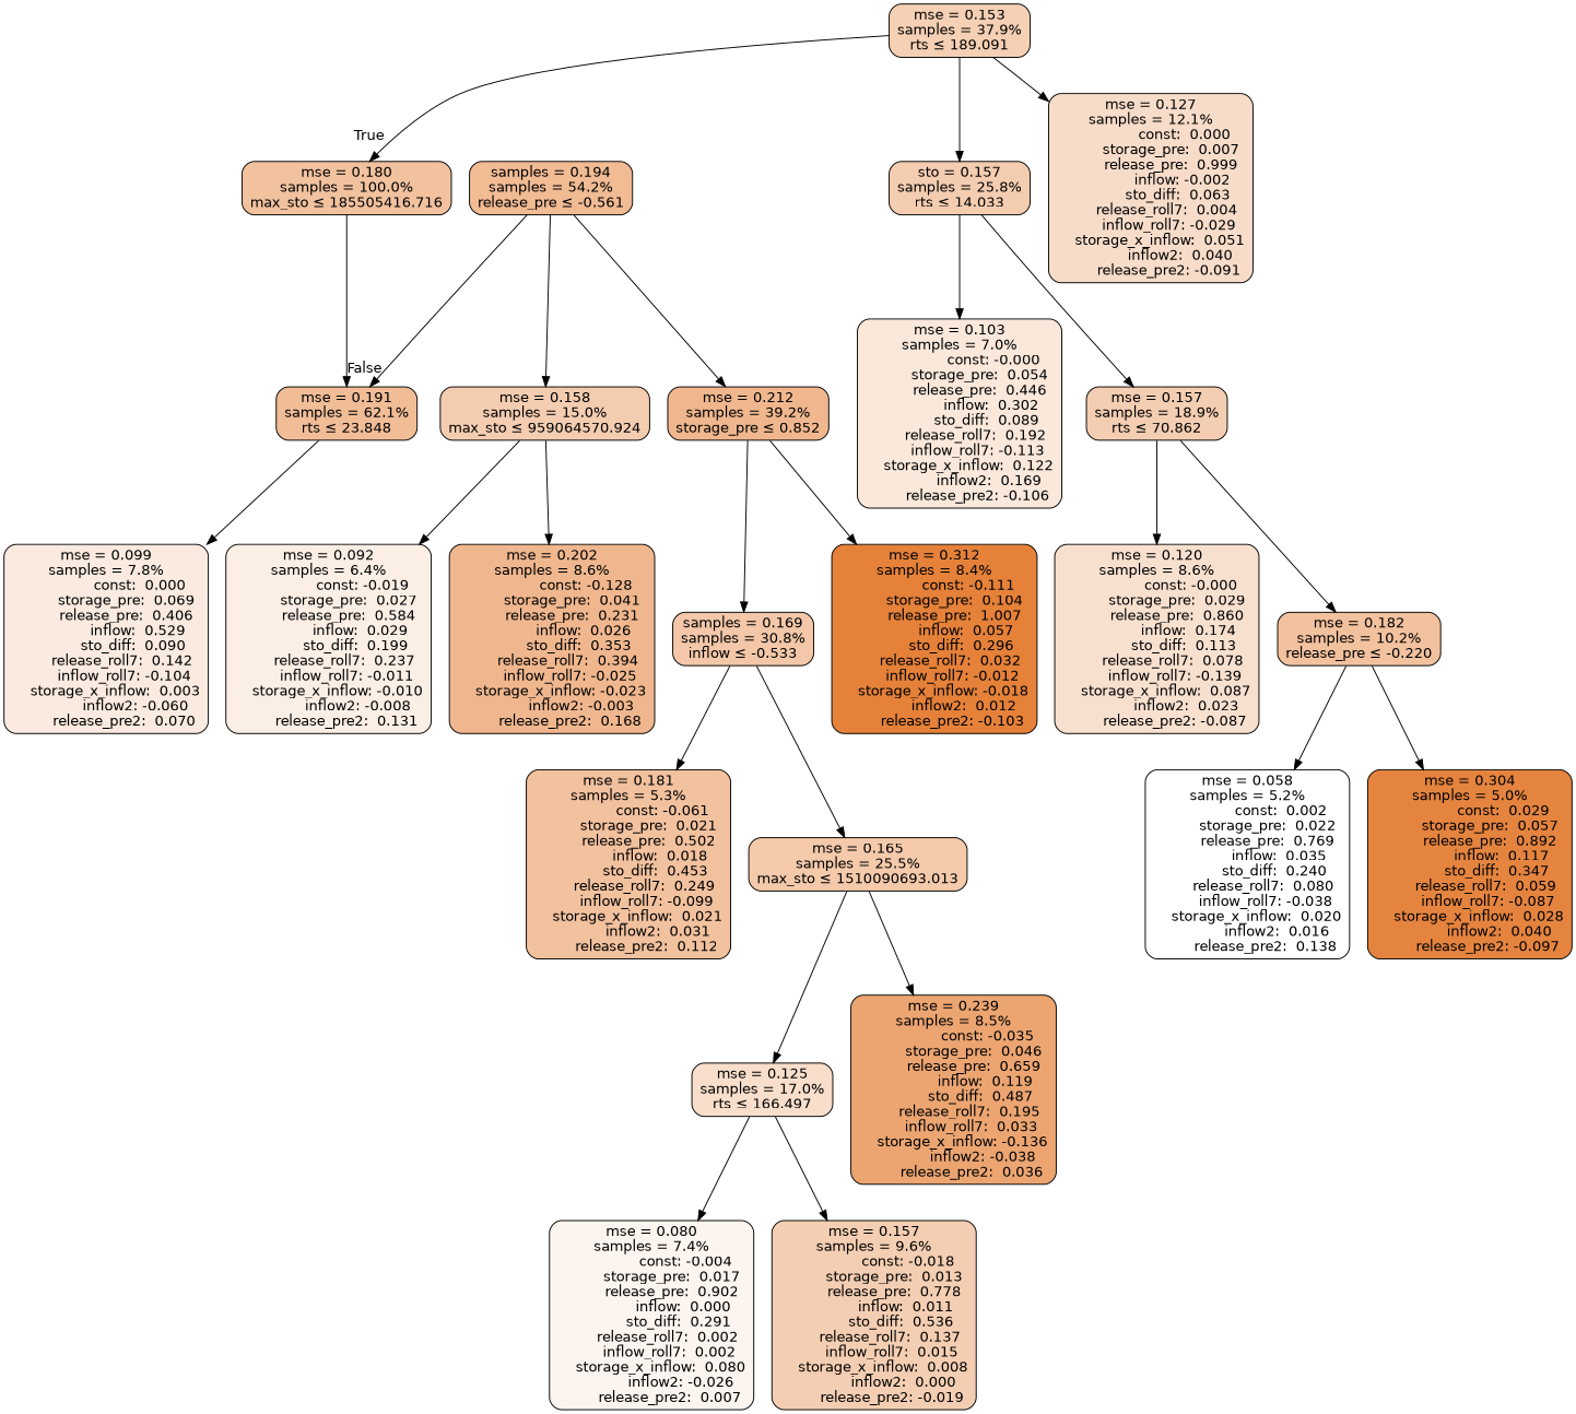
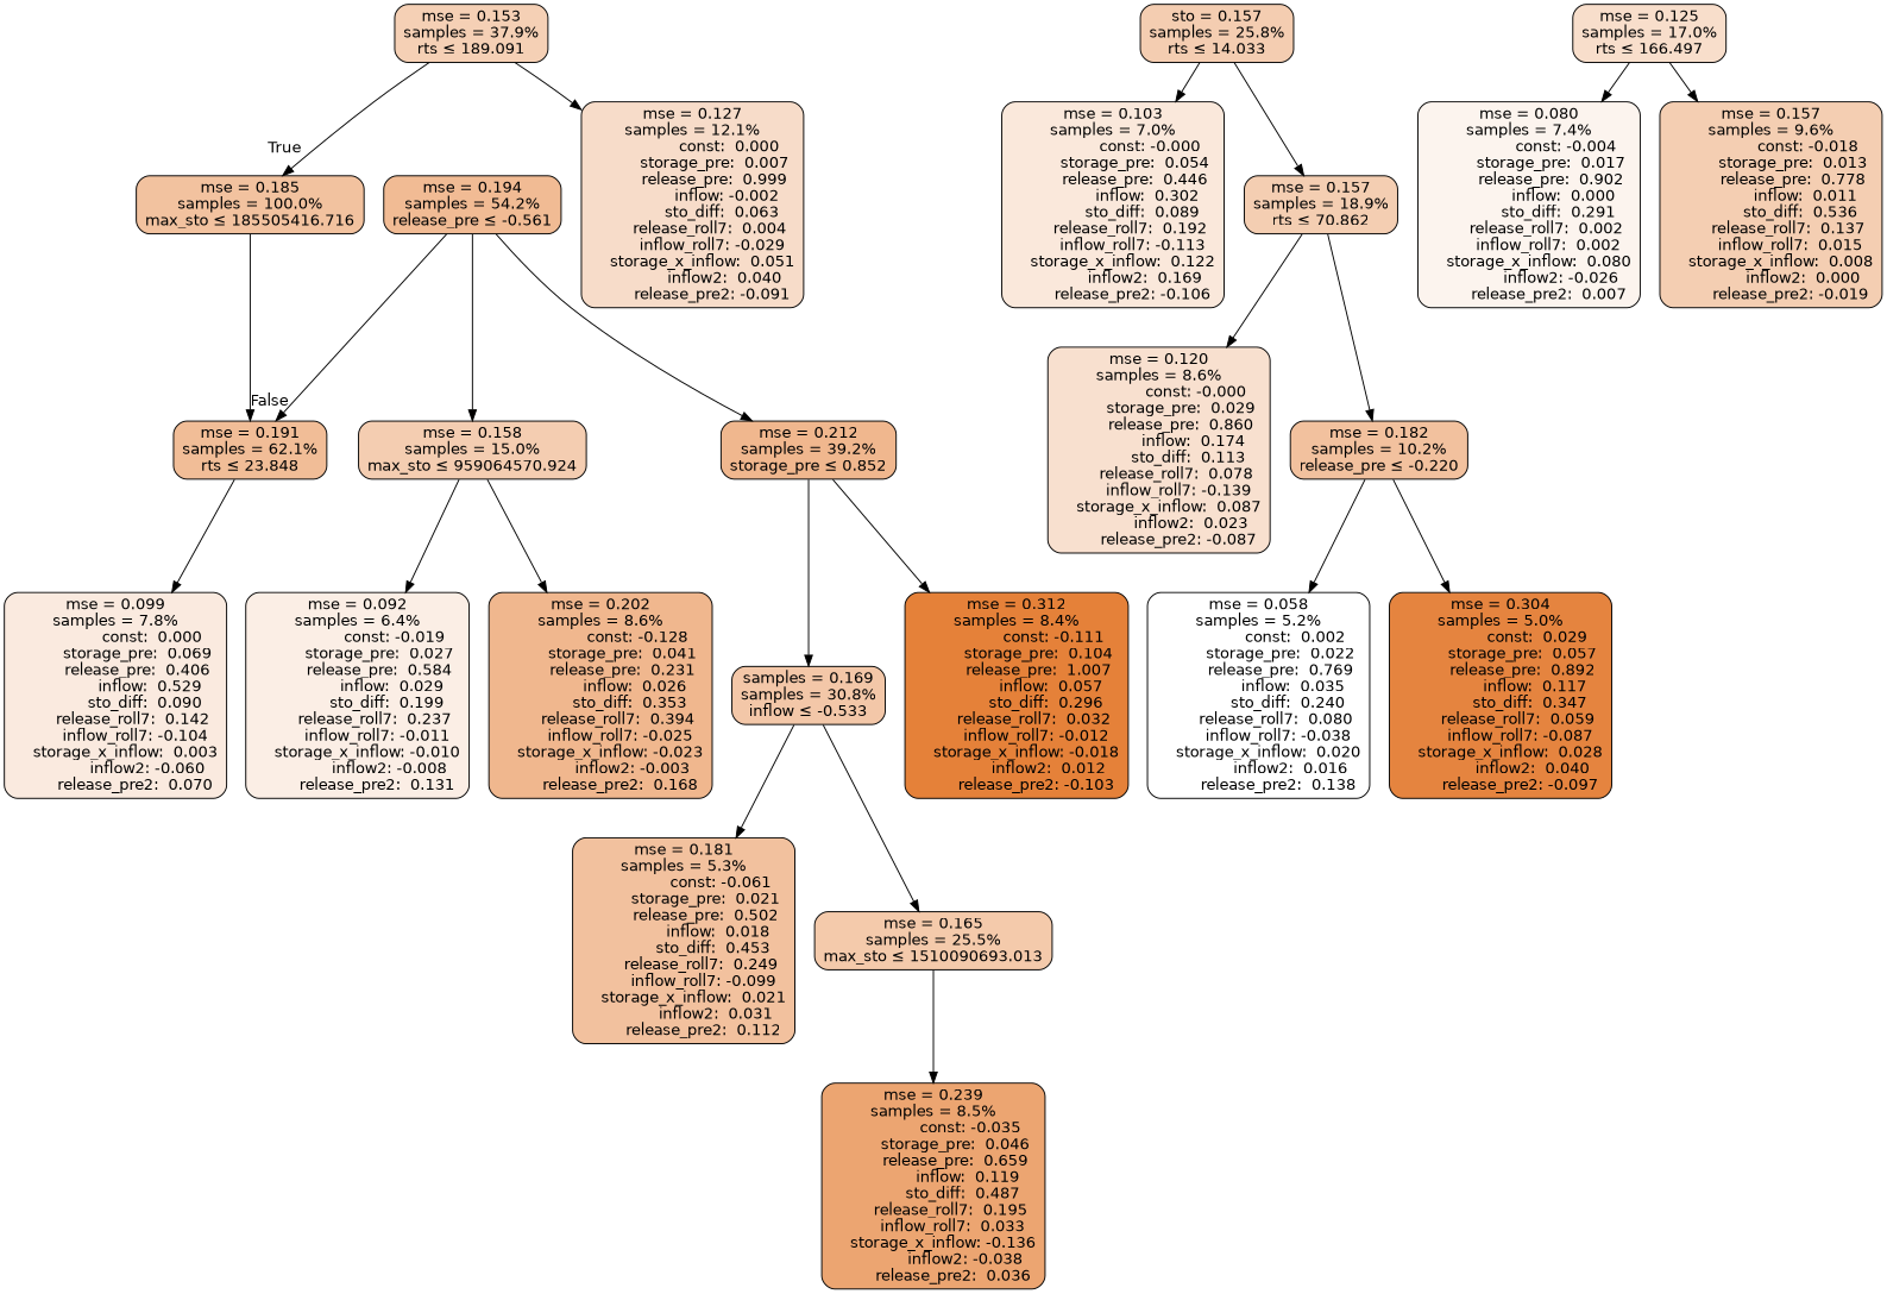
  digraph {
    node [color=black fillcolor="#f4cdb1" fontname=helvetica shape=rectangle style="filled, rounded"]
    edge [fontname=helvetica]
-   n1 [fillcolor="#f2c29f" label="mse = 0.180\nsamples = 100.0%\nmax_sto &le; 185505416.716"]
+   n1 [fillcolor="#f2c29f" label="mse = 0.185\nsamples = 100.0%\nmax_sto &le; 185505416.716"]
    n2 [fillcolor="#f1bd97" label="mse = 0.191\nsamples = 62.1%\nrts &le; 23.848"]
    n3 [fillcolor="#f5d0b5" label="mse = 0.153\nsamples = 37.9%\nrts &le; 189.091"]
    n4 [label="sto = 0.157\nsamples = 25.8%\nrts &le; 14.033"]
    n5 [fillcolor="#f7dcc9" label="mse = 0.127\nsamples = 12.1%\n               const:  0.000\n         storage_pre:  0.007\n         release_pre:  0.999\n              inflow: -0.002\n            sto_diff:  0.063\n       release_roll7:  0.004\n        inflow_roll7: -0.029\n    storage_x_inflow:  0.051\n             inflow2:  0.040\n        release_pre2: -0.091"]
    n6 [fillcolor="#faeadf" label="mse = 0.099\nsamples = 7.8%\n               const:  0.000\n         storage_pre:  0.069\n         release_pre:  0.406\n              inflow:  0.529\n            sto_diff:  0.090\n       release_roll7:  0.142\n        inflow_roll7: -0.104\n    storage_x_inflow:  0.003\n             inflow2: -0.060\n        release_pre2:  0.070"]
    n7 [fillcolor="#fae8db" label="mse = 0.103\nsamples = 7.0%\n               const: -0.000\n         storage_pre:  0.054\n         release_pre:  0.446\n              inflow:  0.302\n            sto_diff:  0.089\n       release_roll7:  0.192\n        inflow_roll7: -0.113\n    storage_x_inflow:  0.122\n             inflow2:  0.169\n        release_pre2: -0.106"]
    n8 [fillcolor="#f4ceb2" label="mse = 0.157\nsamples = 18.9%\nrts &le; 70.862"]
    n9 [fillcolor="#f8e0cf" label="mse = 0.120\nsamples = 8.6%\n               const: -0.000\n         storage_pre:  0.029\n         release_pre:  0.860\n              inflow:  0.174\n            sto_diff:  0.113\n       release_roll7:  0.078\n        inflow_roll7: -0.139\n    storage_x_inflow:  0.087\n             inflow2:  0.023\n        release_pre2: -0.087"]
    n10 [fillcolor="#f2c19e" label="mse = 0.182\nsamples = 10.2%\nrelease_pre &le; -0.220"]
    n11 [fillcolor="#ffffff" label="mse = 0.058\nsamples = 5.2%\n               const:  0.002\n         storage_pre:  0.022\n         release_pre:  0.769\n              inflow:  0.035\n            sto_diff:  0.240\n       release_roll7:  0.080\n        inflow_roll7: -0.038\n    storage_x_inflow:  0.020\n             inflow2:  0.016\n        release_pre2:  0.138"]
    n12 [fillcolor="#e5843f" label="mse = 0.304\nsamples = 5.0%\n               const:  0.029\n         storage_pre:  0.057\n         release_pre:  0.892\n              inflow:  0.117\n            sto_diff:  0.347\n       release_roll7:  0.059\n        inflow_roll7: -0.087\n    storage_x_inflow:  0.028\n             inflow2:  0.040\n        release_pre2: -0.097"]
-   n13 [fillcolor="#f1bb94" label="samples = 0.194\nsamples = 54.2%\nrelease_pre &le; -0.561"]
+   n13 [fillcolor="#f1bb94" label="mse = 0.194\nsamples = 54.2%\nrelease_pre &le; -0.561"]
    n14 [label="mse = 0.158\nsamples = 15.0%\nmax_sto &le; 959064570.924"]
    n15 [fillcolor="#f0b78e" label="mse = 0.212\nsamples = 39.2%\nstorage_pre &le; 0.852"]
    n16 [fillcolor="#fbeee5" label="mse = 0.092\nsamples = 6.4%\n               const: -0.019\n         storage_pre:  0.027\n         release_pre:  0.584\n              inflow:  0.029\n            sto_diff:  0.199\n       release_roll7:  0.237\n        inflow_roll7: -0.011\n    storage_x_inflow: -0.010\n             inflow2: -0.008\n        release_pre2:  0.131"]
    n17 [fillcolor="#f0b78e" label="mse = 0.202\nsamples = 8.6%\n               const: -0.128\n         storage_pre:  0.041\n         release_pre:  0.231\n              inflow:  0.026\n            sto_diff:  0.353\n       release_roll7:  0.394\n        inflow_roll7: -0.025\n    storage_x_inflow: -0.023\n             inflow2: -0.003\n        release_pre2:  0.168"]
    n18 [fillcolor="#f3c7a8" label="samples = 0.169\nsamples = 30.8%\ninflow &le; -0.533"]
    n19 [fillcolor="#e58139" label="mse = 0.312\nsamples = 8.4%\n               const: -0.111\n         storage_pre:  0.104\n         release_pre:  1.007\n              inflow:  0.057\n            sto_diff:  0.296\n       release_roll7:  0.032\n        inflow_roll7: -0.012\n    storage_x_inflow: -0.018\n             inflow2:  0.012\n        release_pre2: -0.103"]
    n20 [fillcolor="#f2c19e" label="mse = 0.181\nsamples = 5.3%\n               const: -0.061\n         storage_pre:  0.021\n         release_pre:  0.502\n              inflow:  0.018\n            sto_diff:  0.453\n       release_roll7:  0.249\n        inflow_roll7: -0.099\n    storage_x_inflow:  0.021\n             inflow2:  0.031\n        release_pre2:  0.112"]
    n21 [fillcolor="#f4caab" label="mse = 0.165\nsamples = 25.5%\nmax_sto &le; 1510090693.013"]
    n22 [fillcolor="#f8decb" label="mse = 0.125\nsamples = 17.0%\nrts &le; 166.497"]
    n23 [fillcolor="#eca571" label="mse = 0.239\nsamples = 8.5%\n               const: -0.035\n         storage_pre:  0.046\n         release_pre:  0.659\n              inflow:  0.119\n            sto_diff:  0.487\n       release_roll7:  0.195\n        inflow_roll7:  0.033\n    storage_x_inflow: -0.136\n             inflow2: -0.038\n        release_pre2:  0.036"]
    n24 [fillcolor="#fcf4ee" label="mse = 0.080\nsamples = 7.4%\n               const: -0.004\n         storage_pre:  0.017\n         release_pre:  0.902\n              inflow:  0.000\n            sto_diff:  0.291\n       release_roll7:  0.002\n        inflow_roll7:  0.002\n    storage_x_inflow:  0.080\n             inflow2: -0.026\n        release_pre2:  0.007"]
    n25 [fillcolor="#f4ceb2" label="mse = 0.157\nsamples = 9.6%\n               const: -0.018\n         storage_pre:  0.013\n         release_pre:  0.778\n              inflow:  0.011\n            sto_diff:  0.536\n       release_roll7:  0.137\n        inflow_roll7:  0.015\n    storage_x_inflow:  0.008\n             inflow2:  0.000\n        release_pre2: -0.019"]
    n1 -> n2 [headlabel=False labelangle=-45 labeldistance=2.5]
    n2 -> n6
    n3 -> n1 [headlabel=True labelangle=45 labeldistance=2.5]
-   n3 -> n4
    n3 -> n5
    n4 -> n7
    n4 -> n8
    n8 -> n9
    n8 -> n10
    n10 -> n11
    n10 -> n12
    n13 -> n2
    n13 -> n14
    n13 -> n15
    n14 -> n16
    n14 -> n17
    n15 -> n18
    n15 -> n19
    n18 -> n20
    n18 -> n21
-   n21 -> n22
    n21 -> n23
    n22 -> n24
    n22 -> n25
  }
